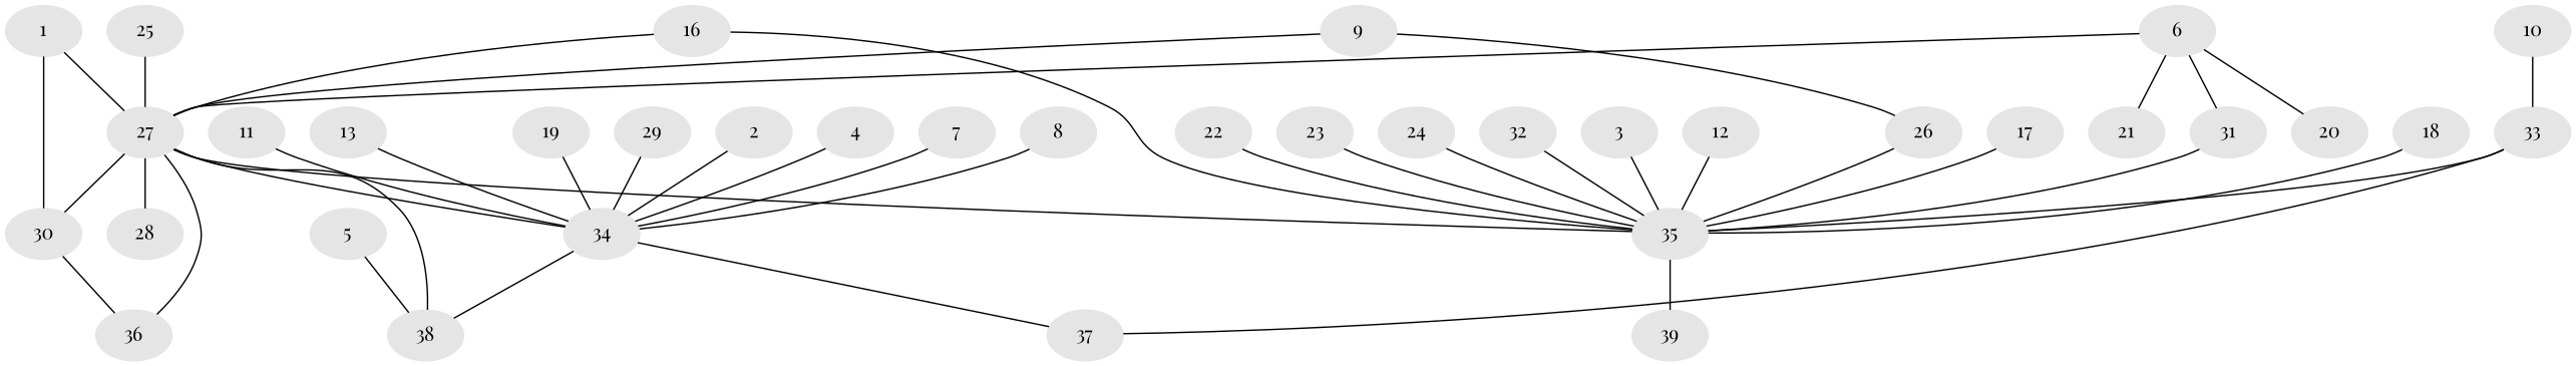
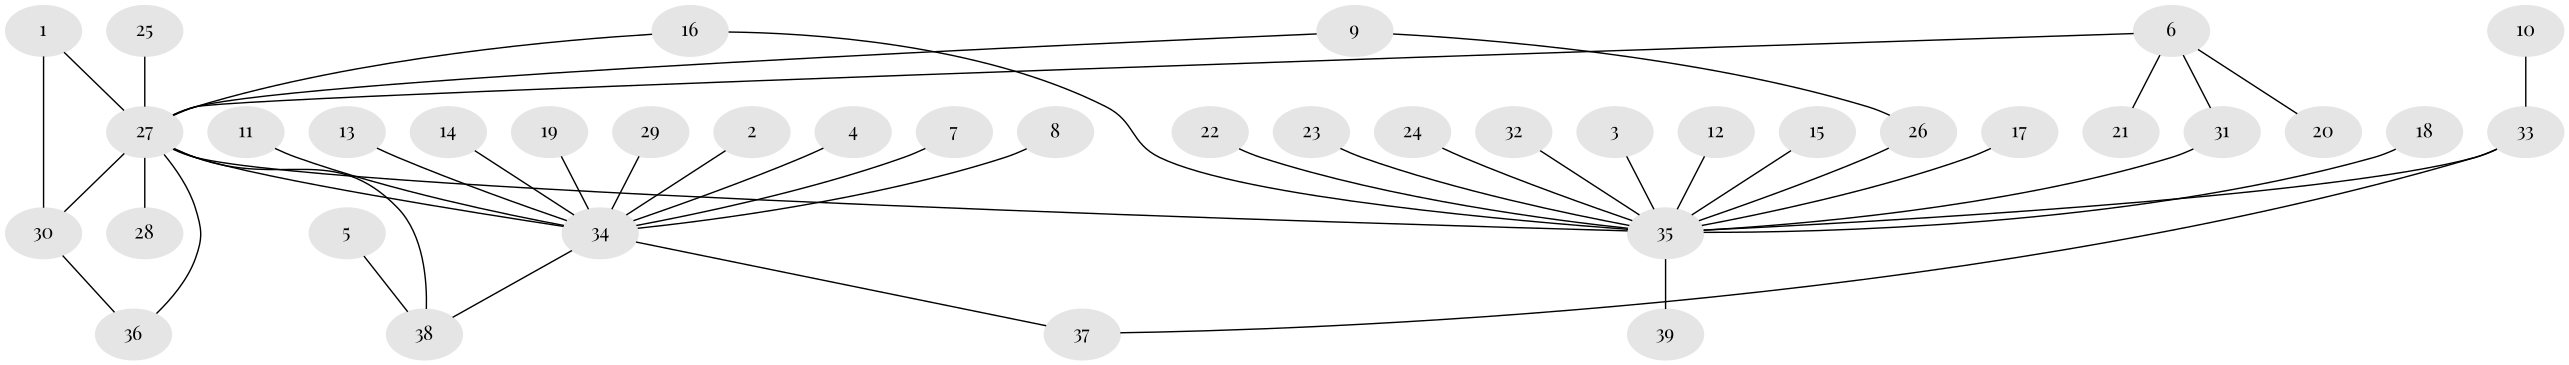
  graph {
    fontname="Playfair Display"
    node [color=gray90 fontname="Playfair Display" style=filled]
    edge [fontname="Playfair Display" weight=1.0]
    1
    27
    30
    34
    35
    38
    28
    36
    2
    37
    3
    39
    4
    5
    6
    20
    21
    31
    7
    8
    9
    26
    10
    33
    11
    12
    13
+   14
+   15
    16
    17
    18
    19
    22
    23
    24
    25
    29
    32
    1 -- 27
    1 -- 30
    27 -- 30
    27 -- 34
    27 -- 35
    27 -- 38
    27 -- 28
    27 -- 36
    30 -- 36
    34 -- 38
    34 -- 37
    35 -- 39
    2 -- 34
    3 -- 35
    4 -- 34
    5 -- 38
    6 -- 27
    6 -- 20
    6 -- 21
    6 -- 31
    31 -- 35
    7 -- 34
    8 -- 34
    9 -- 27
    9 -- 26
    26 -- 35
    10 -- 33
    33 -- 35
    33 -- 37
    11 -- 34
    12 -- 35
    13 -- 34
+   14 -- 34
+   15 -- 35
    16 -- 27
    16 -- 35
    17 -- 35
    18 -- 35
    19 -- 34
    22 -- 35
    23 -- 35
    24 -- 35
    25 -- 27
    29 -- 34
    32 -- 35
  }
